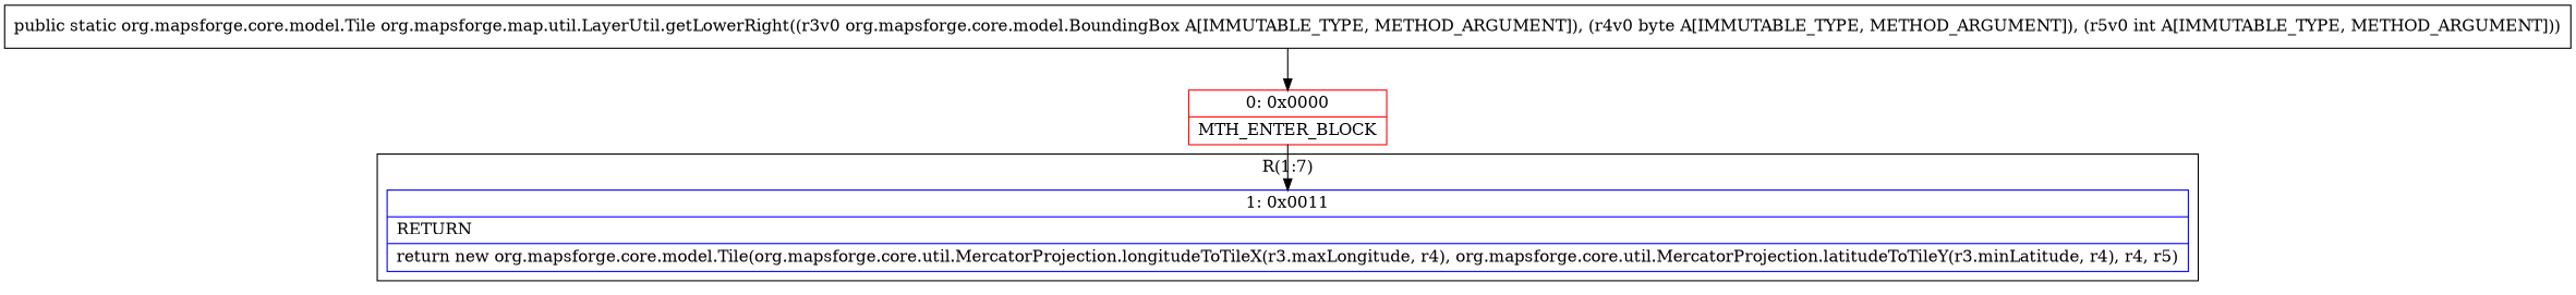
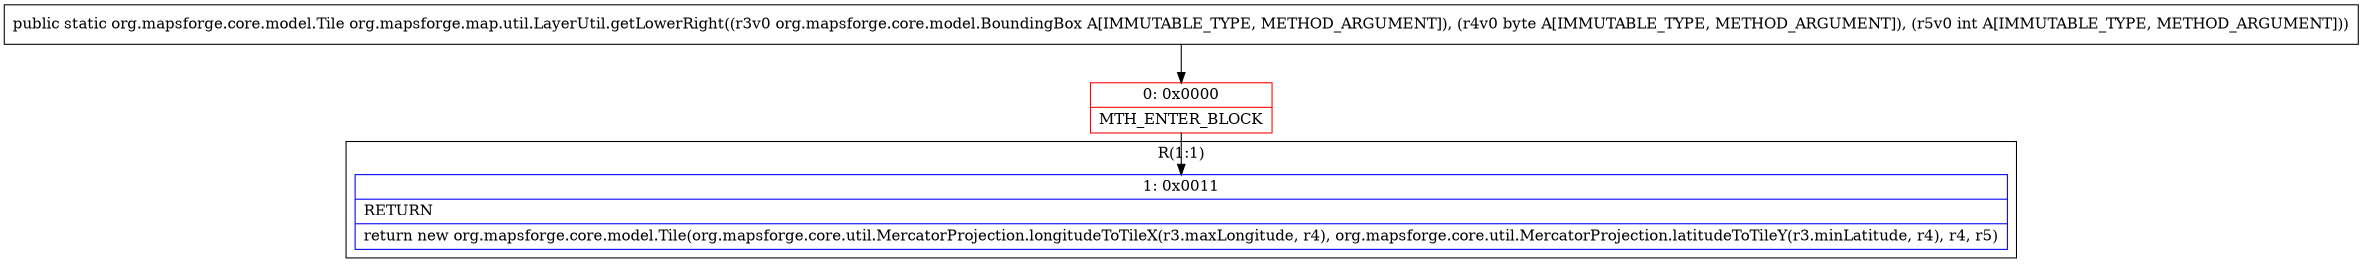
  digraph {
    node [shape=record]
    n1 [color=blue label="{1\:\ 0x0011|RETURN\l|return new org.mapsforge.core.model.Tile(org.mapsforge.core.util.MercatorProjection.longitudeToTileX(r3.maxLongitude, r4), org.mapsforge.core.util.MercatorProjection.latitudeToTileY(r3.minLatitude, r4), r4, r5)\l}"]
    n2 [color=red label="{0\:\ 0x0000|MTH_ENTER_BLOCK\l}"]
    n3 [label="{public static org.mapsforge.core.model.Tile org.mapsforge.map.util.LayerUtil.getLowerRight((r3v0 org.mapsforge.core.model.BoundingBox A[IMMUTABLE_TYPE, METHOD_ARGUMENT]), (r4v0 byte A[IMMUTABLE_TYPE, METHOD_ARGUMENT]), (r5v0 int A[IMMUTABLE_TYPE, METHOD_ARGUMENT])) }"]
    subgraph cluster_1 {
-     label="R(1:7)"
+     label="R(1:1)"
      n1
    }
    n2 -> n1
    n3 -> n2
  }
